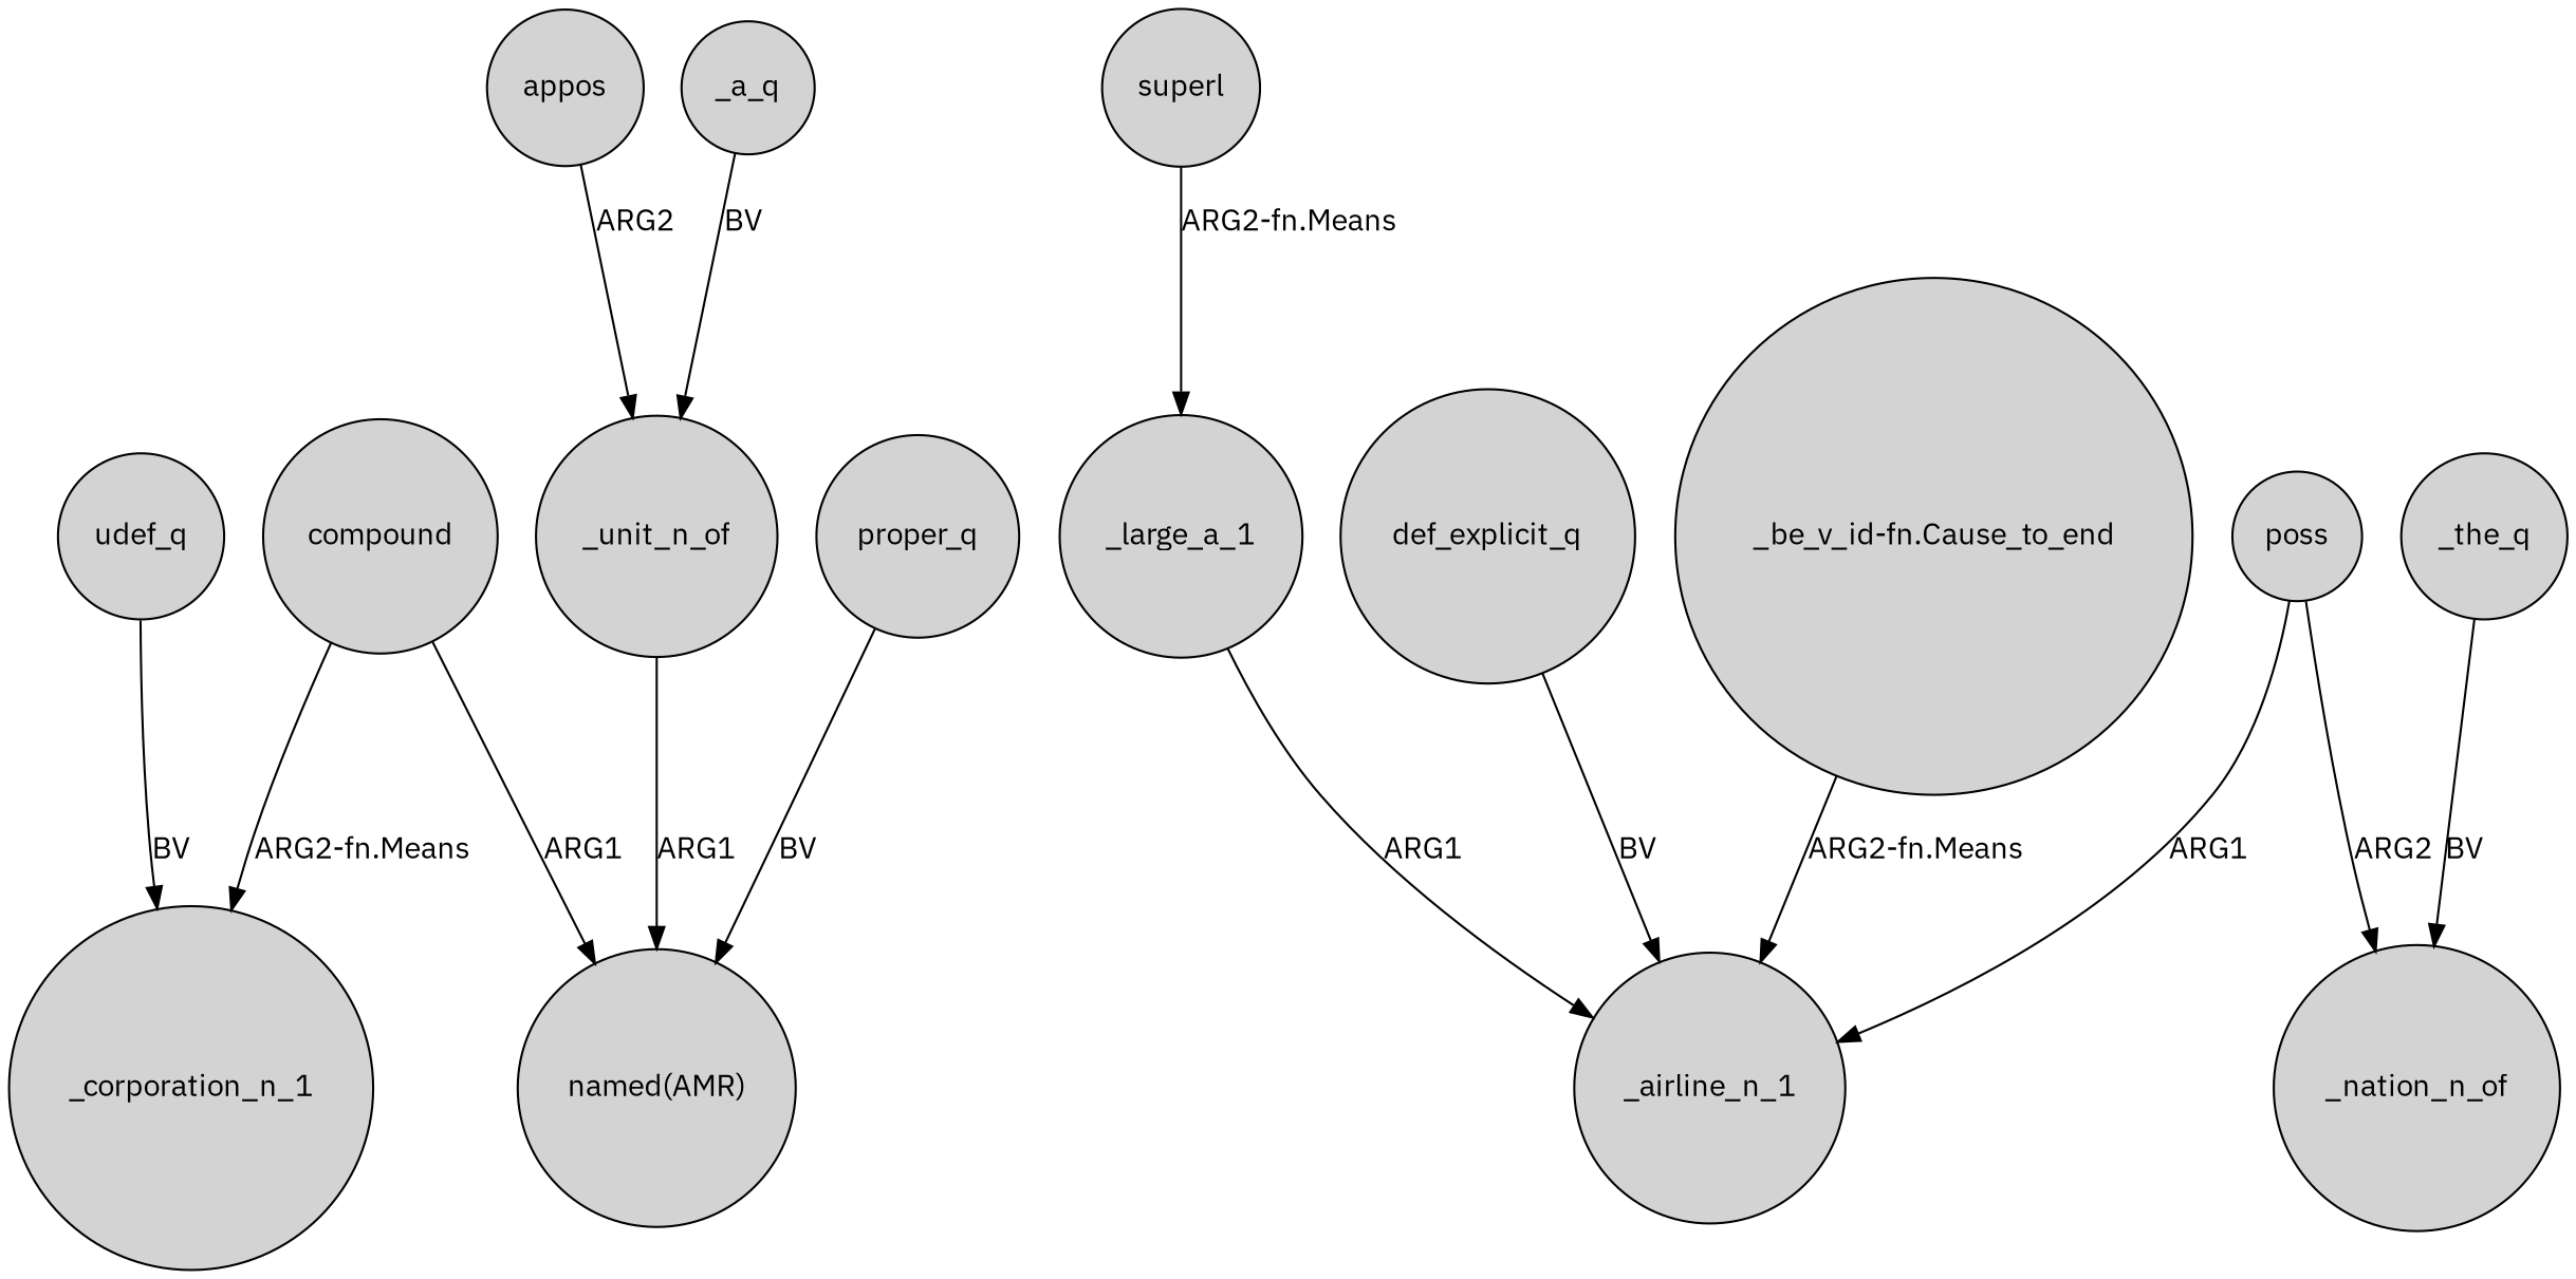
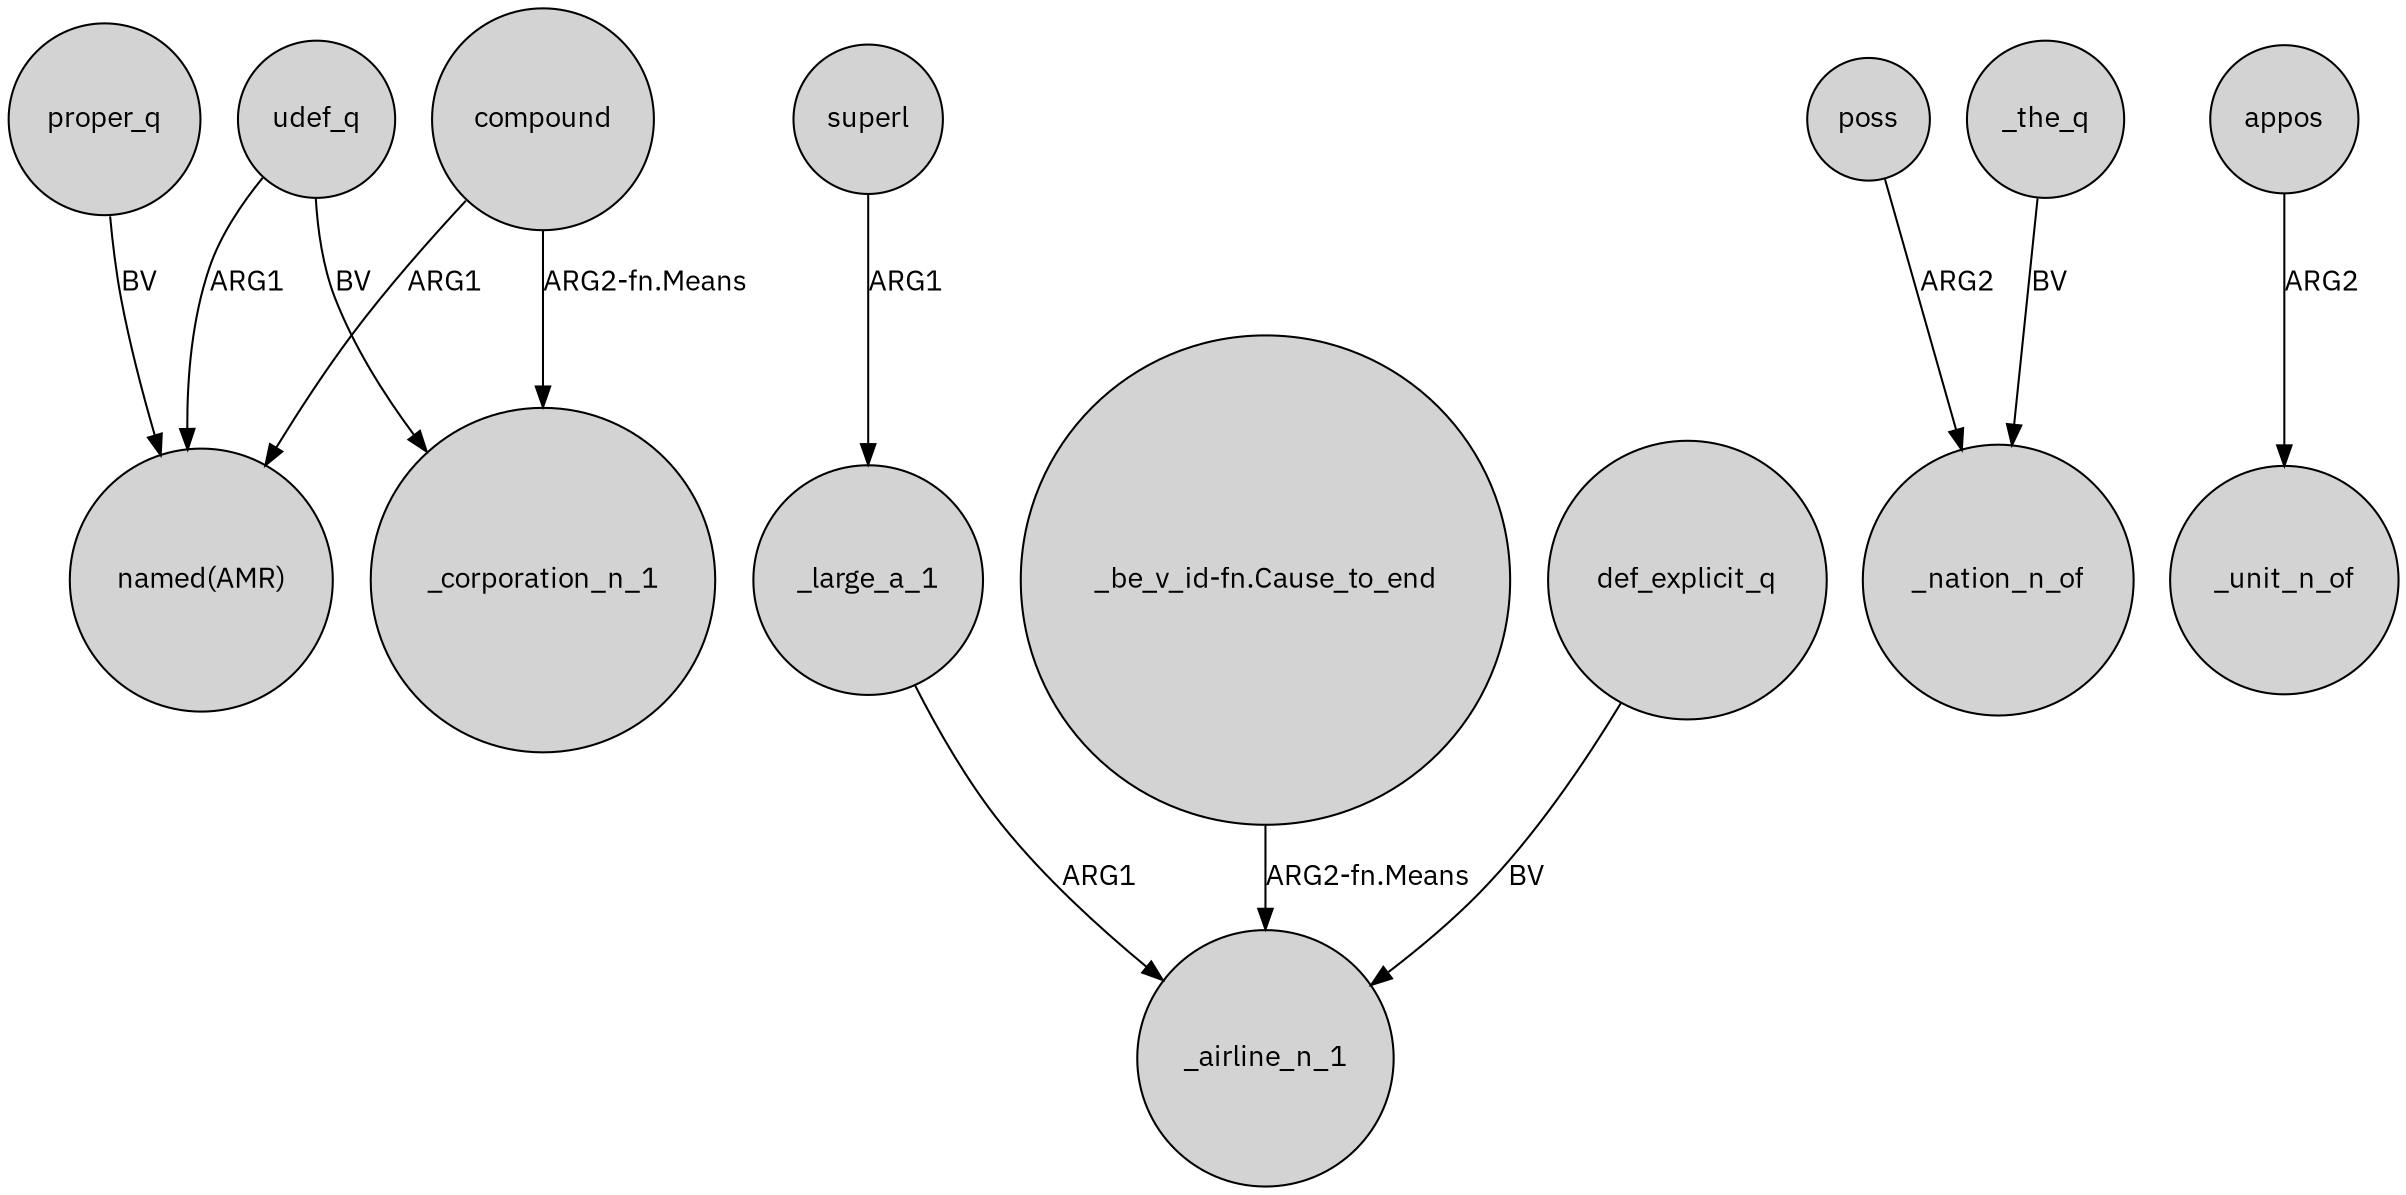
  digraph {
    fontname="IBM Plex Sans"
    node [fontname="IBM Plex Sans" shape=circle style=filled]
    edge [fontname="IBM Plex Sans"]
    compound
    _corporation_n_1
    "named(AMR)"
    superl
    _large_a_1
    _airline_n_1
    "_be_v_id-fn.Cause_to_end"
    proper_q
    udef_q
    poss
    _nation_n_of
    appos
    _unit_n_of
-   _a_q
    def_explicit_q
    _the_q
    compound -> _corporation_n_1 [label="ARG2-fn.Means"]
    compound -> "named(AMR)" [label=ARG1]
-   superl -> _large_a_1 [label="ARG2-fn.Means"]
+   superl -> _large_a_1 [label=ARG1]
    _large_a_1 -> _airline_n_1 [label=ARG1]
    "_be_v_id-fn.Cause_to_end" -> _airline_n_1 [label="ARG2-fn.Means"]
    proper_q -> "named(AMR)" [label=BV]
    udef_q -> _corporation_n_1 [label=BV]
-   poss -> _airline_n_1 [label=ARG1]
    poss -> _nation_n_of [label=ARG2]
    appos -> _unit_n_of [label=ARG2]
-   _unit_n_of -> "named(AMR)" [label=ARG1]
-   _a_q -> _unit_n_of [label=BV]
+   udef_q -> "named(AMR)" [label=ARG1]
    def_explicit_q -> _airline_n_1 [label=BV]
    _the_q -> _nation_n_of [label=BV]
  }
